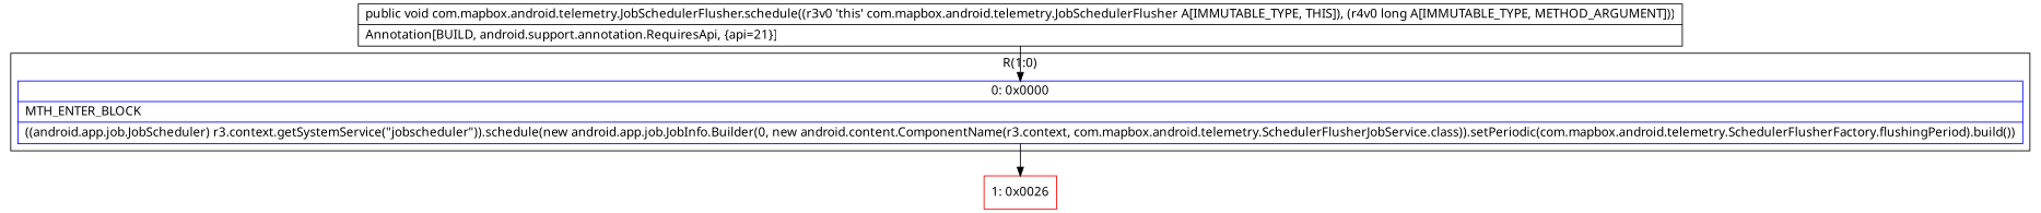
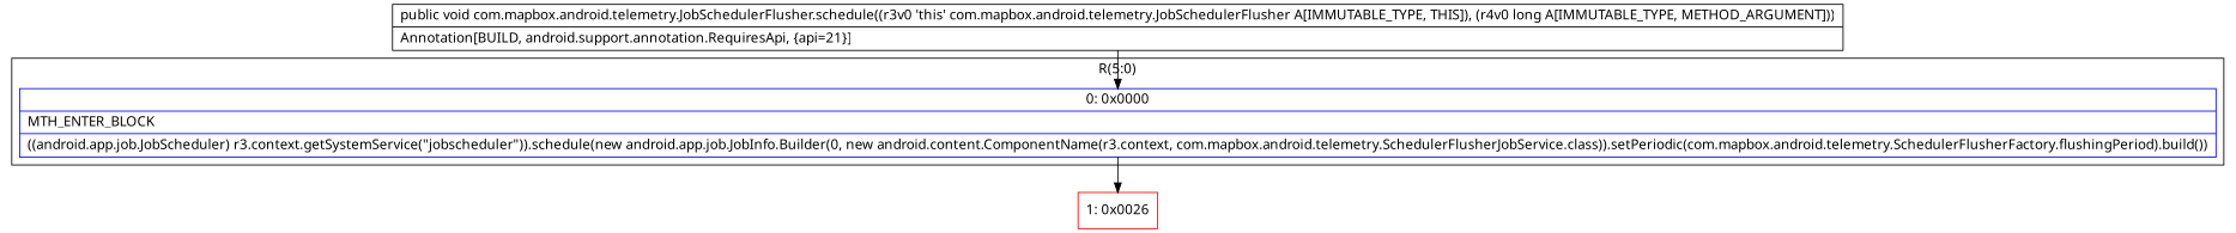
  digraph {
    fontname="Noto Sans"
    node [shape=record fontname="Noto Sans"]
    edge [fontname="Noto Sans"]
    n1 [color=blue label="{0\:\ 0x0000|MTH_ENTER_BLOCK\l|((android.app.job.JobScheduler) r3.context.getSystemService(\"jobscheduler\")).schedule(new android.app.job.JobInfo.Builder(0, new android.content.ComponentName(r3.context, com.mapbox.android.telemetry.SchedulerFlusherJobService.class)).setPeriodic(com.mapbox.android.telemetry.SchedulerFlusherFactory.flushingPeriod).build())\l}"]
    n2 [color=red label="{1\:\ 0x0026}"]
    n3 [label="{public void com.mapbox.android.telemetry.JobSchedulerFlusher.schedule((r3v0 'this' com.mapbox.android.telemetry.JobSchedulerFlusher A[IMMUTABLE_TYPE, THIS]), (r4v0 long A[IMMUTABLE_TYPE, METHOD_ARGUMENT]))  | Annotation[BUILD, android.support.annotation.RequiresApi, \{api=21\}]\l}"]
    subgraph cluster_1 {
-     label="R(1:0)"
+     label="R(5:0)"
      n1
    }
    n1 -> n2
    n3 -> n1
  }
